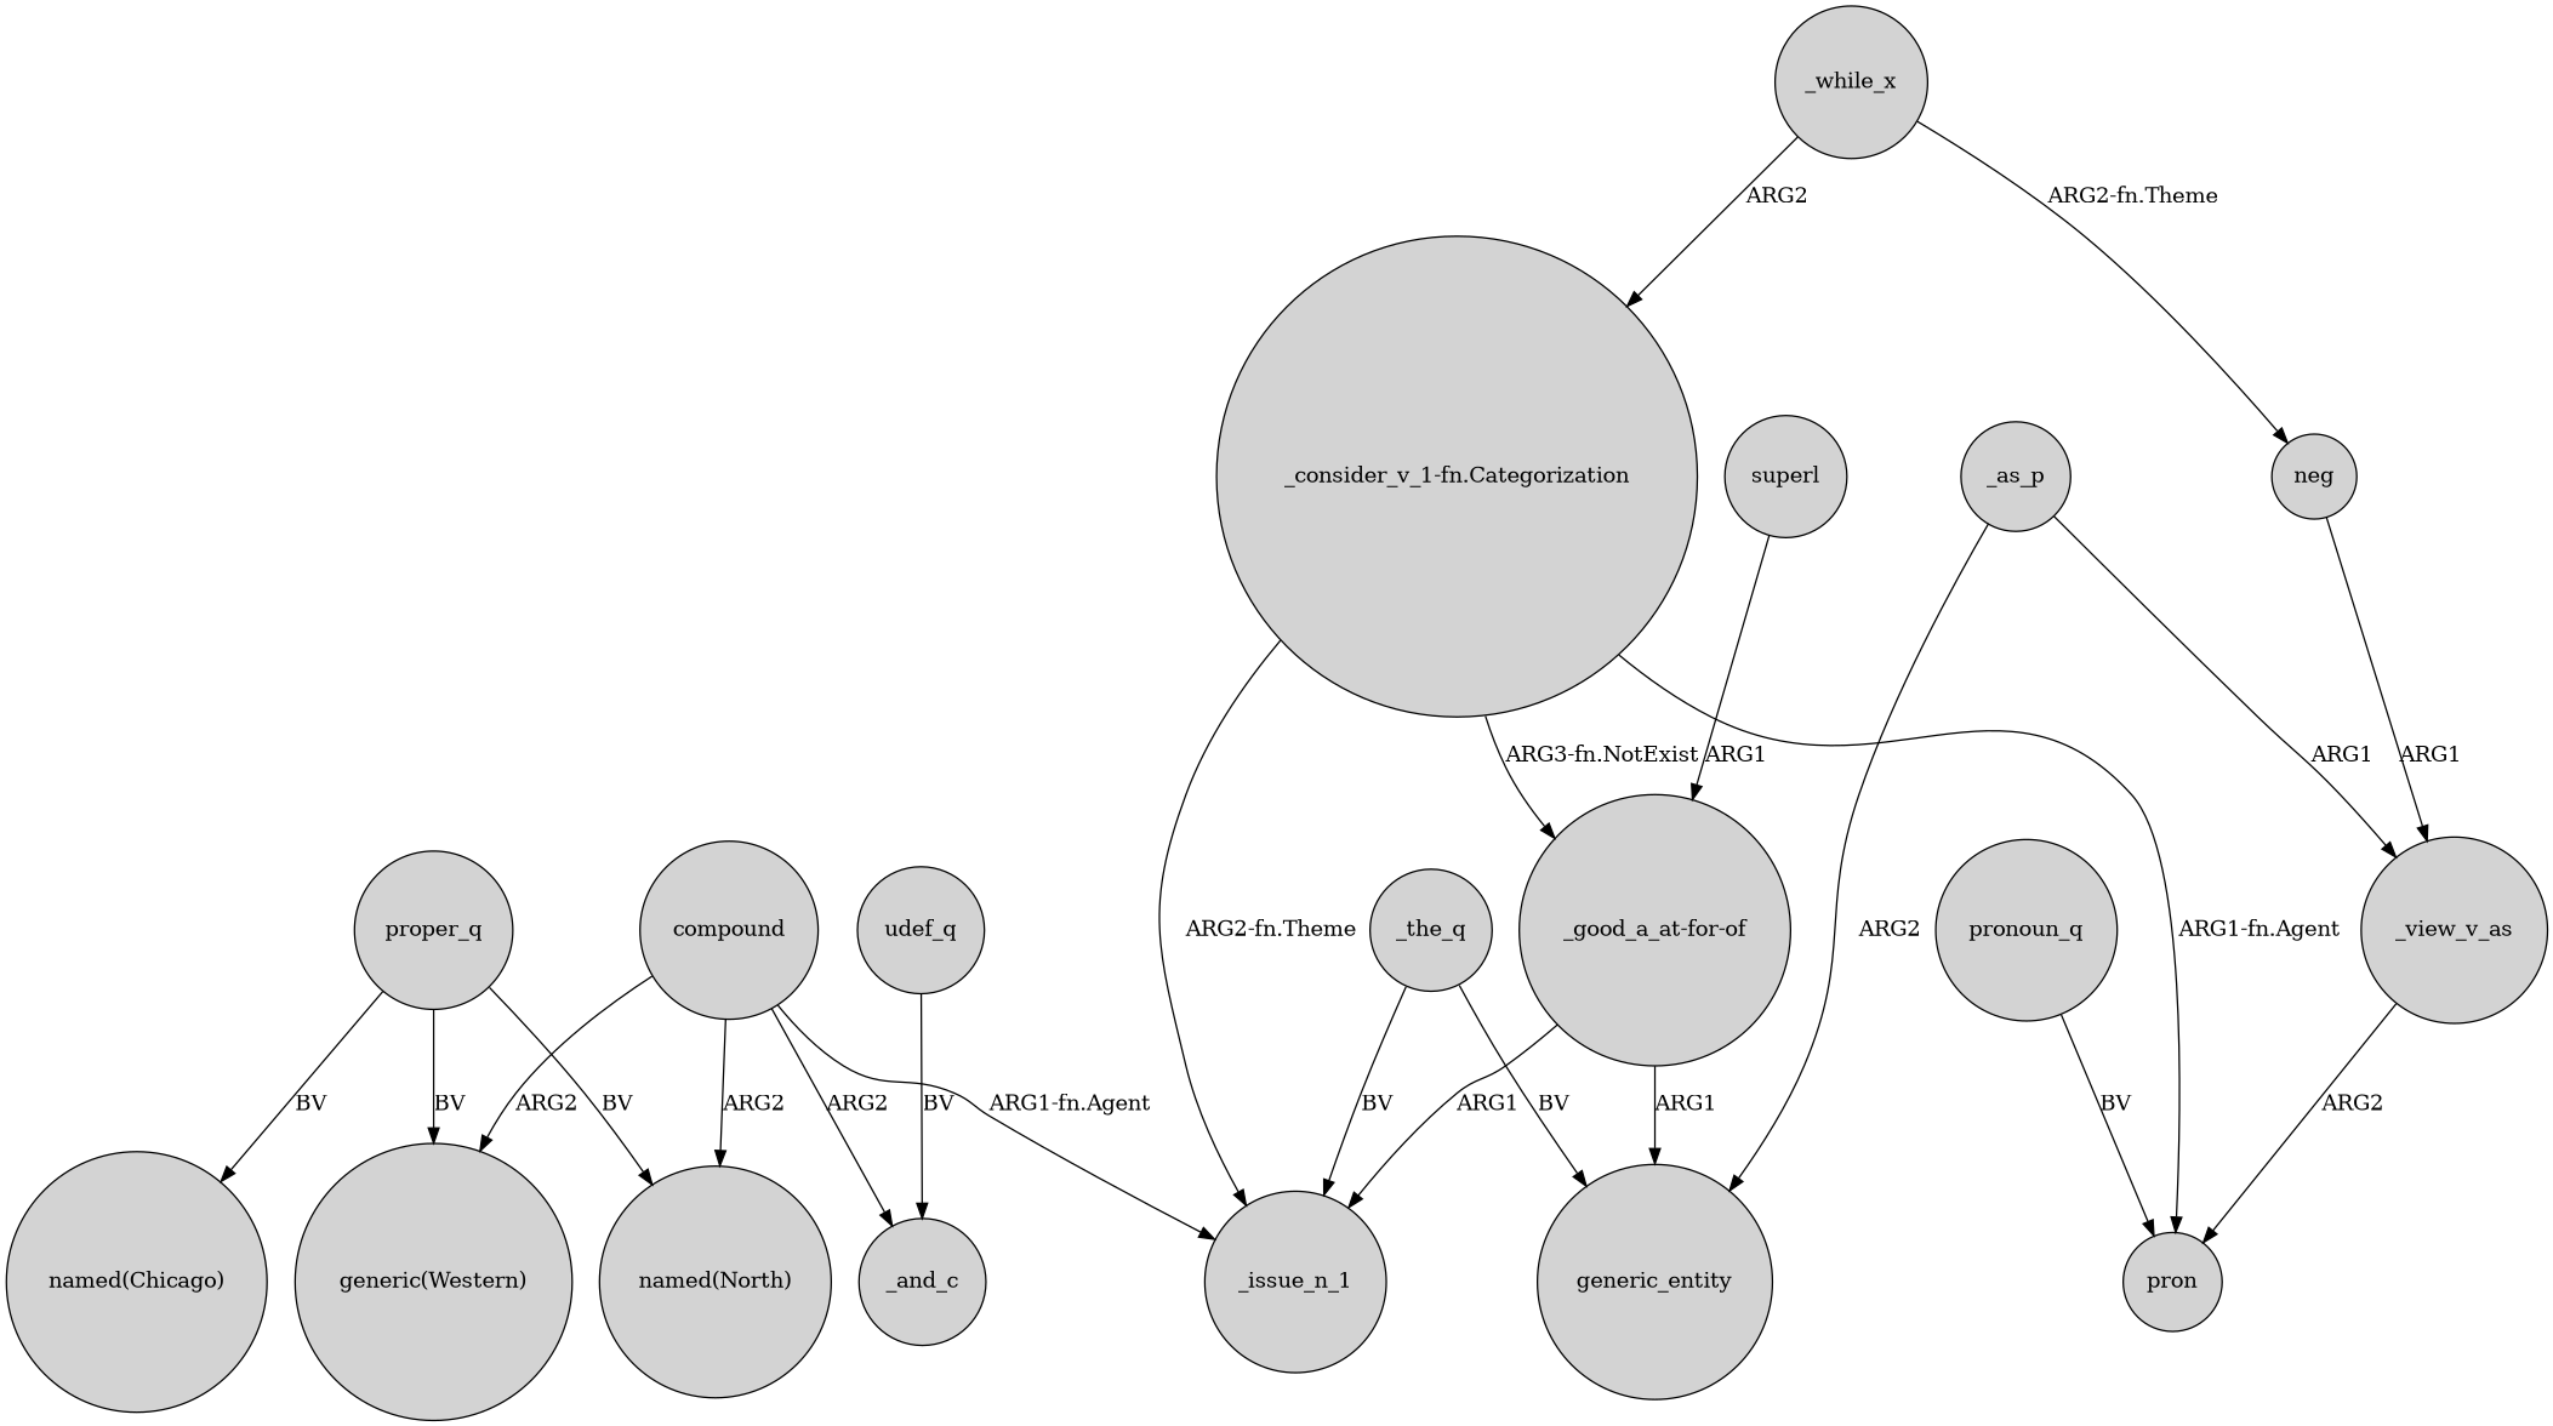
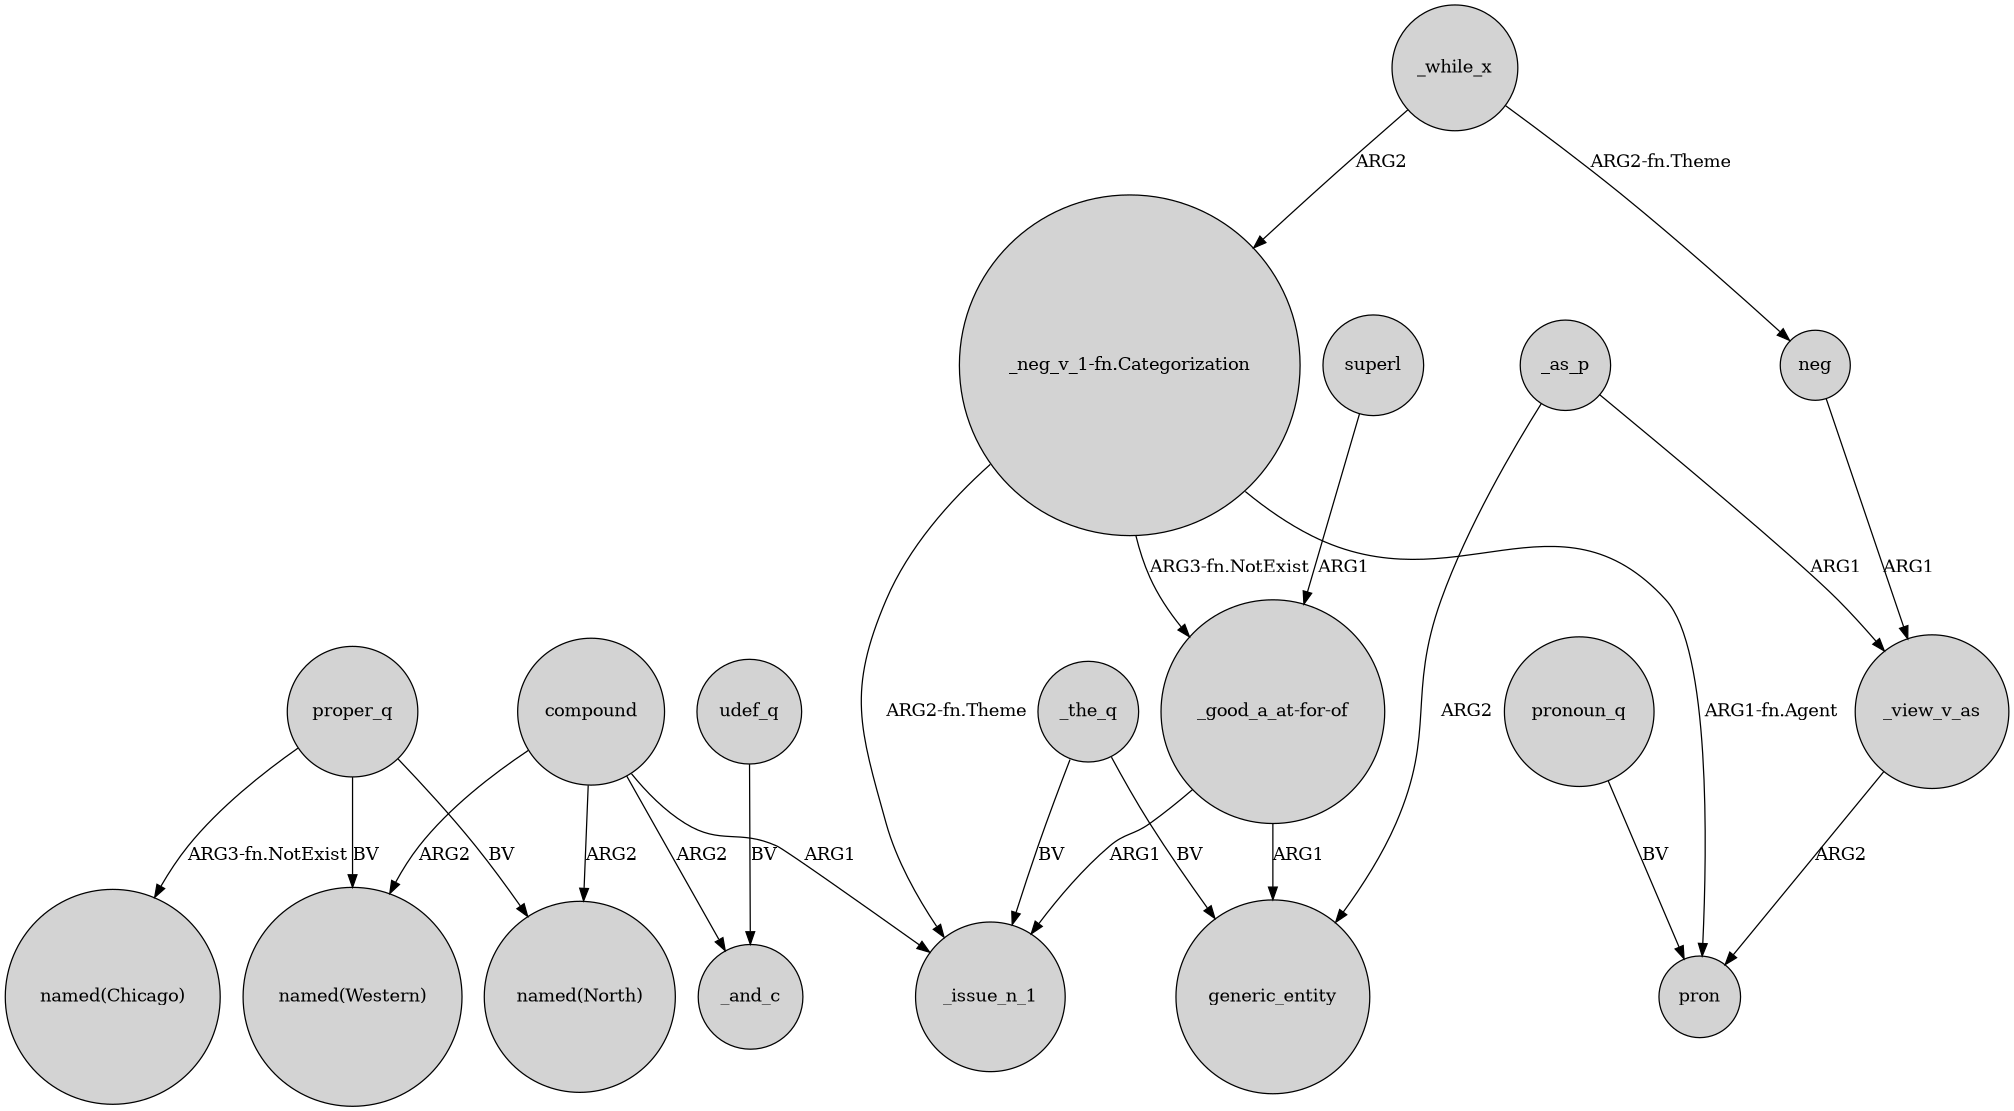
  digraph {
    fontname="DejaVu Serif"
    node [fontname="DejaVu Serif" shape=circle style=filled]
    edge [fontname="DejaVu Serif"]
-   "_consider_v_1-fn.Categorization"
+   "_consider_v_1-fn.Categorization" [label="_neg_v_1-fn.Categorization"]
    "_good_a_at-for-of"
    pron
    _issue_n_1
    generic_entity
    compound
    "named(North)"
-   "named(Western)" [label="generic(Western)"]
+   "named(Western)"
    _and_c
    _the_q
    proper_q
    "named(Chicago)"
    _as_p
    _view_v_as
    _while_x
    neg
    pronoun_q
    superl
    udef_q
    "_consider_v_1-fn.Categorization" -> "_good_a_at-for-of" [label="ARG3-fn.NotExist"]
    "_consider_v_1-fn.Categorization" -> pron [label="ARG1-fn.Agent"]
    "_consider_v_1-fn.Categorization" -> _issue_n_1 [label="ARG2-fn.Theme"]
    "_good_a_at-for-of" -> _issue_n_1 [label=ARG1]
    "_good_a_at-for-of" -> generic_entity [label=ARG1]
-   compound -> _issue_n_1 [label="ARG1-fn.Agent"]
+   compound -> _issue_n_1 [label=ARG1]
    compound -> "named(North)" [label=ARG2]
    compound -> "named(Western)" [label=ARG2]
    compound -> _and_c [label=ARG2]
    _the_q -> _issue_n_1 [label=BV]
    _the_q -> generic_entity [label=BV]
    proper_q -> "named(North)" [label=BV]
    proper_q -> "named(Western)" [label=BV]
-   proper_q -> "named(Chicago)" [label=BV]
+   proper_q -> "named(Chicago)" [label="ARG3-fn.NotExist"]
    _as_p -> generic_entity [label=ARG2]
    _as_p -> _view_v_as [label=ARG1]
    _view_v_as -> pron [label=ARG2]
    _while_x -> "_consider_v_1-fn.Categorization" [label=ARG2]
    _while_x -> neg [label="ARG2-fn.Theme"]
    neg -> _view_v_as [label=ARG1]
    pronoun_q -> pron [label=BV]
    superl -> "_good_a_at-for-of" [label=ARG1]
    udef_q -> _and_c [label=BV]
  }
